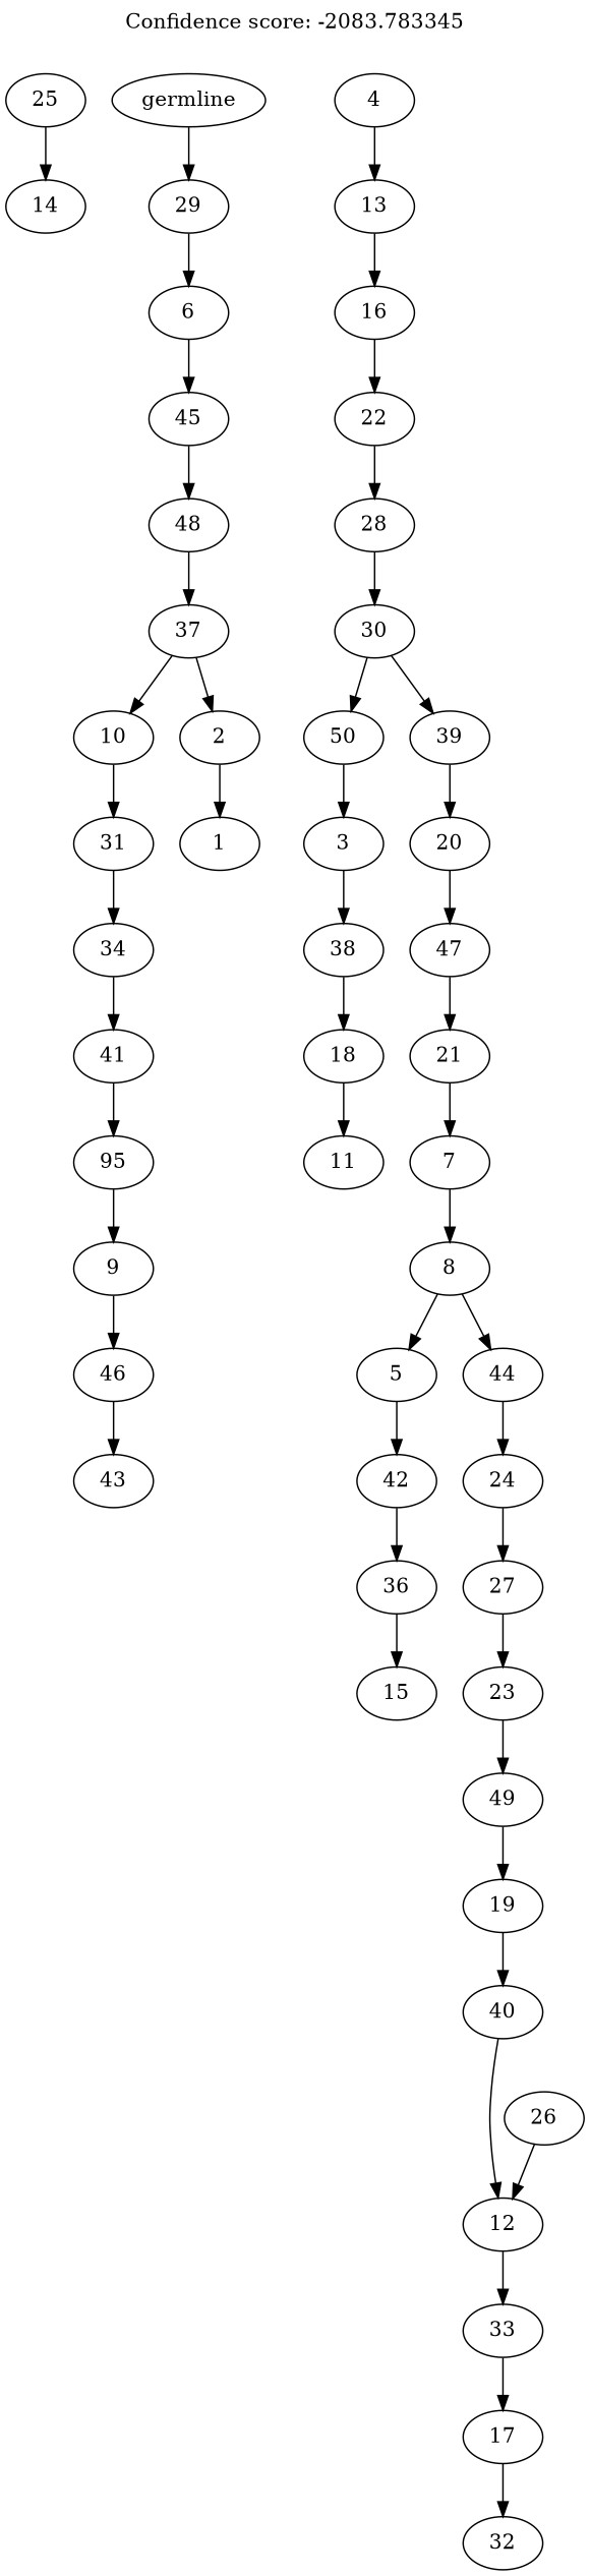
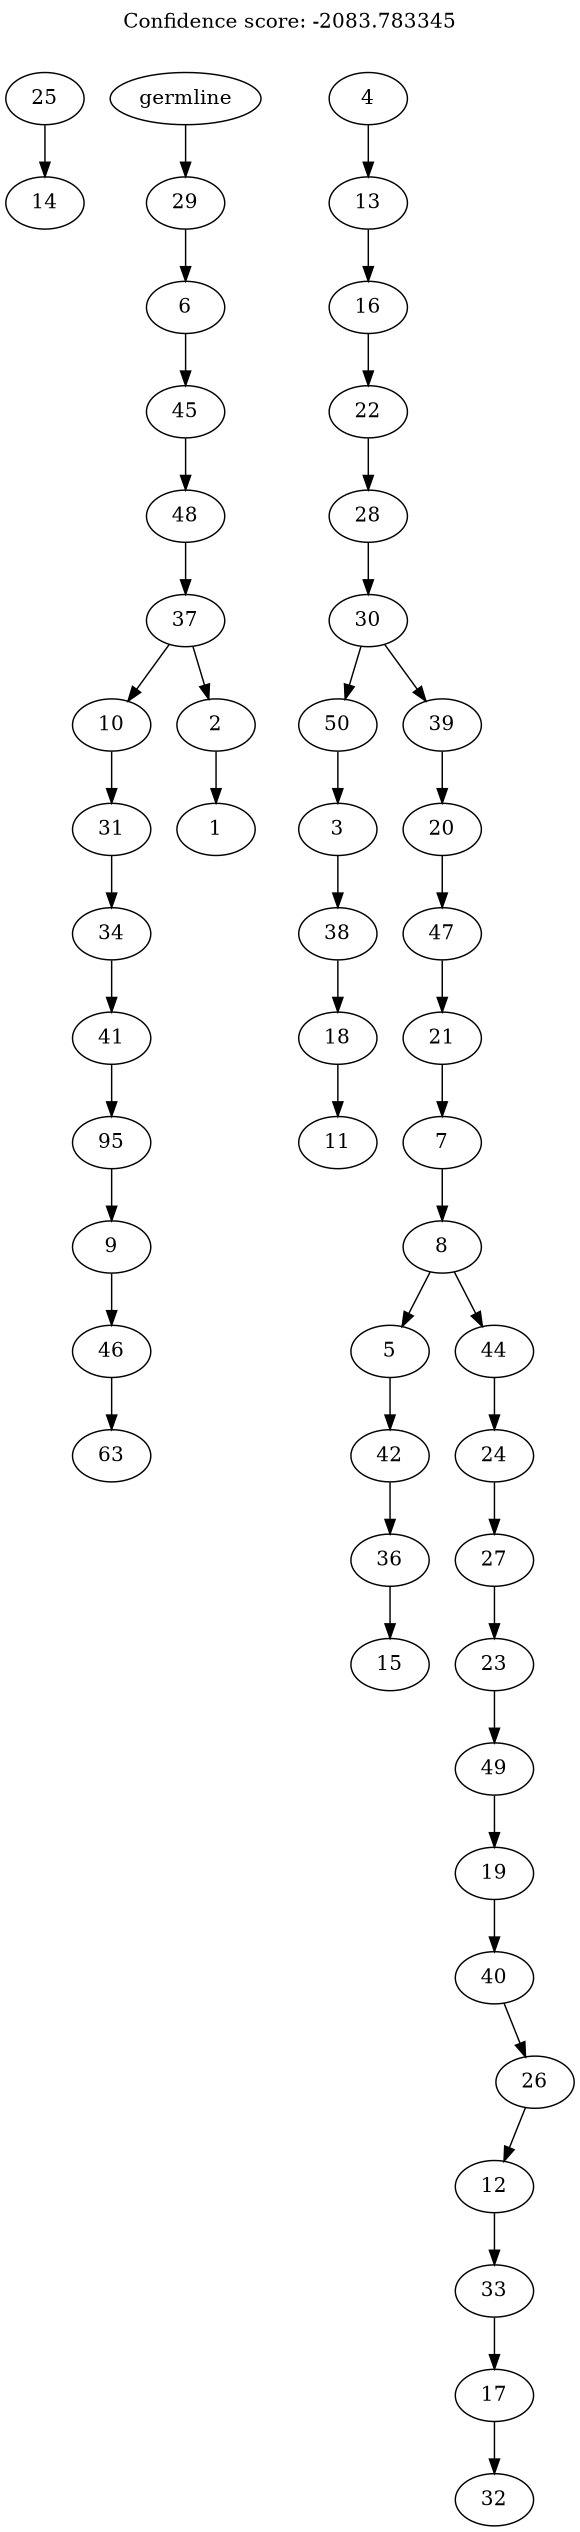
  digraph {
    label="Confidence score: -2083.783345"
    labelloc=t
    n1 [label=25]
    n2 [label=14]
-   n3 [label=43]
+   n3 [label=63]
    n4 [label=46]
    n5 [label=9]
    n6 [label=95]
    n7 [label=41]
    n8 [label=34]
    n9 [label=31]
    n10 [label=10]
    n11 [label=18]
    n12 [label=11]
    n13 [label=38]
    n14 [label=3]
    n15 [label=50]
    n16 [label=36]
    n17 [label=15]
    n18 [label=42]
    n19 [label=5]
    n20 [label=17]
    n21 [label=32]
    n22 [label=33]
    n23 [label=12]
    n24 [label=26]
    n25 [label=40]
    n26 [label=19]
    n27 [label=49]
    n28 [label=23]
    n29 [label=27]
    n30 [label=24]
    n31 [label=44]
    n32 [label=8]
    n33 [label=7]
    n34 [label=21]
    n35 [label=47]
    n36 [label=20]
    n37 [label=39]
    n38 [label=30]
    n39 [label=28]
    n40 [label=22]
    n41 [label=16]
    n42 [label=13]
    n43 [label=4]
    n44 [label=1]
    n45 [label=2]
    n46 [label=37]
    n47 [label=48]
    n48 [label=45]
    n49 [label=6]
    n50 [label=29]
    n51 [label=germline]
    n1 -> n2
    n4 -> n3
    n5 -> n4
    n6 -> n5
    n7 -> n6
    n8 -> n7
    n9 -> n8
    n10 -> n9
    n11 -> n12
    n13 -> n11
    n14 -> n13
    n15 -> n14
    n16 -> n17
    n18 -> n16
    n19 -> n18
    n20 -> n21
    n22 -> n20
    n23 -> n22
    n24 -> n23
-   n25 -> n23
+   n25 -> n24
    n26 -> n25
    n27 -> n26
    n28 -> n27
    n29 -> n28
    n30 -> n29
    n31 -> n30
    n32 -> n19
    n32 -> n31
    n33 -> n32
    n34 -> n33
    n35 -> n34
    n36 -> n35
    n37 -> n36
    n38 -> n15
    n38 -> n37
    n39 -> n38
    n40 -> n39
    n41 -> n40
    n42 -> n41
    n43 -> n42
    n45 -> n44
    n46 -> n10
    n46 -> n45
    n47 -> n46
    n48 -> n47
    n49 -> n48
    n50 -> n49
    n51 -> n50
  }
